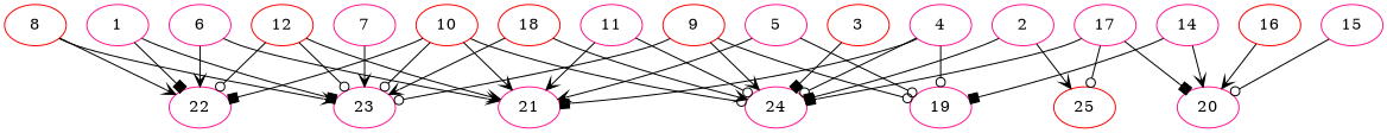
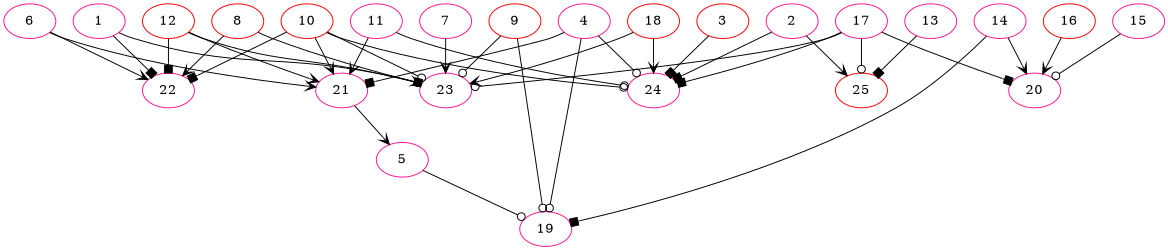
  digraph {
    node [alpha=0.05 color=deeppink]
    edge [arrowhead=vee]
    1 [alpha=0.06 expect_size=46650368]
    22 [alpha=0.13 expect_size=48687104]
    23 [alpha=0.07 expect_size=43128832]
    2 [alpha=0.04 expect_size=33464320]
    24 [expect_size=43181056]
    25 [alpha=0.08 color=red expect_size=21975040]
    3 [color=red expect_size=14154752]
    4 [alpha=0.01 expect_size=14940160]
    19 [expect_size=12164096]
    21 [alpha=0.03 expect_size=17266688]
    5 [alpha=0.07 expect_size=17475584]
    6 [alpha=0.09 expect_size=30432256]
    7 [alpha=0.13 expect_size=50878464]
    8 [alpha=0.09 color=red expect_size=47529984]
    9 [color=red expect_size=33156096]
    10 [alpha=0.17 color=red expect_size=44389376]
    11 [alpha=0.13 expect_size=28326912]
    12 [alpha=0.18 color=red expect_size=42337280]
+   13 [alpha=0.00 expect_size=51513344]
    14 [alpha=0.11 expect_size=17252352]
    20 [expect_size=23980032]
    15 [alpha=0.19 expect_size=18651136]
    16 [alpha=0.03 color=red expect_size=35971072]
    17 [alpha=0.07 expect_size=9252864]
    18 [alpha=0.09 color=red expect_size=39222272]
    1 -> 22 [arrowhead=box]
    1 -> 23 [arrowhead=box]
    2 -> 24 [arrowhead=box]
    2 -> 25
    3 -> 24 [arrowhead=box]
    4 -> 24 [arrowhead=odot]
    4 -> 19 [arrowhead=odot]
    4 -> 21 [arrowhead=box]
    5 -> 19 [arrowhead=odot]
-   5 -> 21
+   21 -> 5
    6 -> 22
    6 -> 21
    7 -> 23
    8 -> 22
    8 -> 23
    9 -> 23 [arrowhead=odot]
-   9 -> 24
    9 -> 19 [arrowhead=odot]
    10 -> 22 [arrowhead=box]
    10 -> 23 [arrowhead=odot]
    10 -> 24 [arrowhead=odot]
    10 -> 21
    11 -> 24 [arrowhead=odot]
    11 -> 21
-   12 -> 22 [arrowhead=odot]
+   12 -> 22 [arrowhead=box]
    12 -> 23 [arrowhead=odot]
    12 -> 21
+   13 -> 25 [arrowhead=box]
    14 -> 19 [arrowhead=box]
    14 -> 20
    15 -> 20 [arrowhead=odot]
    16 -> 20
+   17 -> 23 [arrowhead=odot]
    17 -> 24 [arrowhead=box]
    17 -> 25 [arrowhead=odot]
    17 -> 20 [arrowhead=box]
    18 -> 23
    18 -> 24
  }
